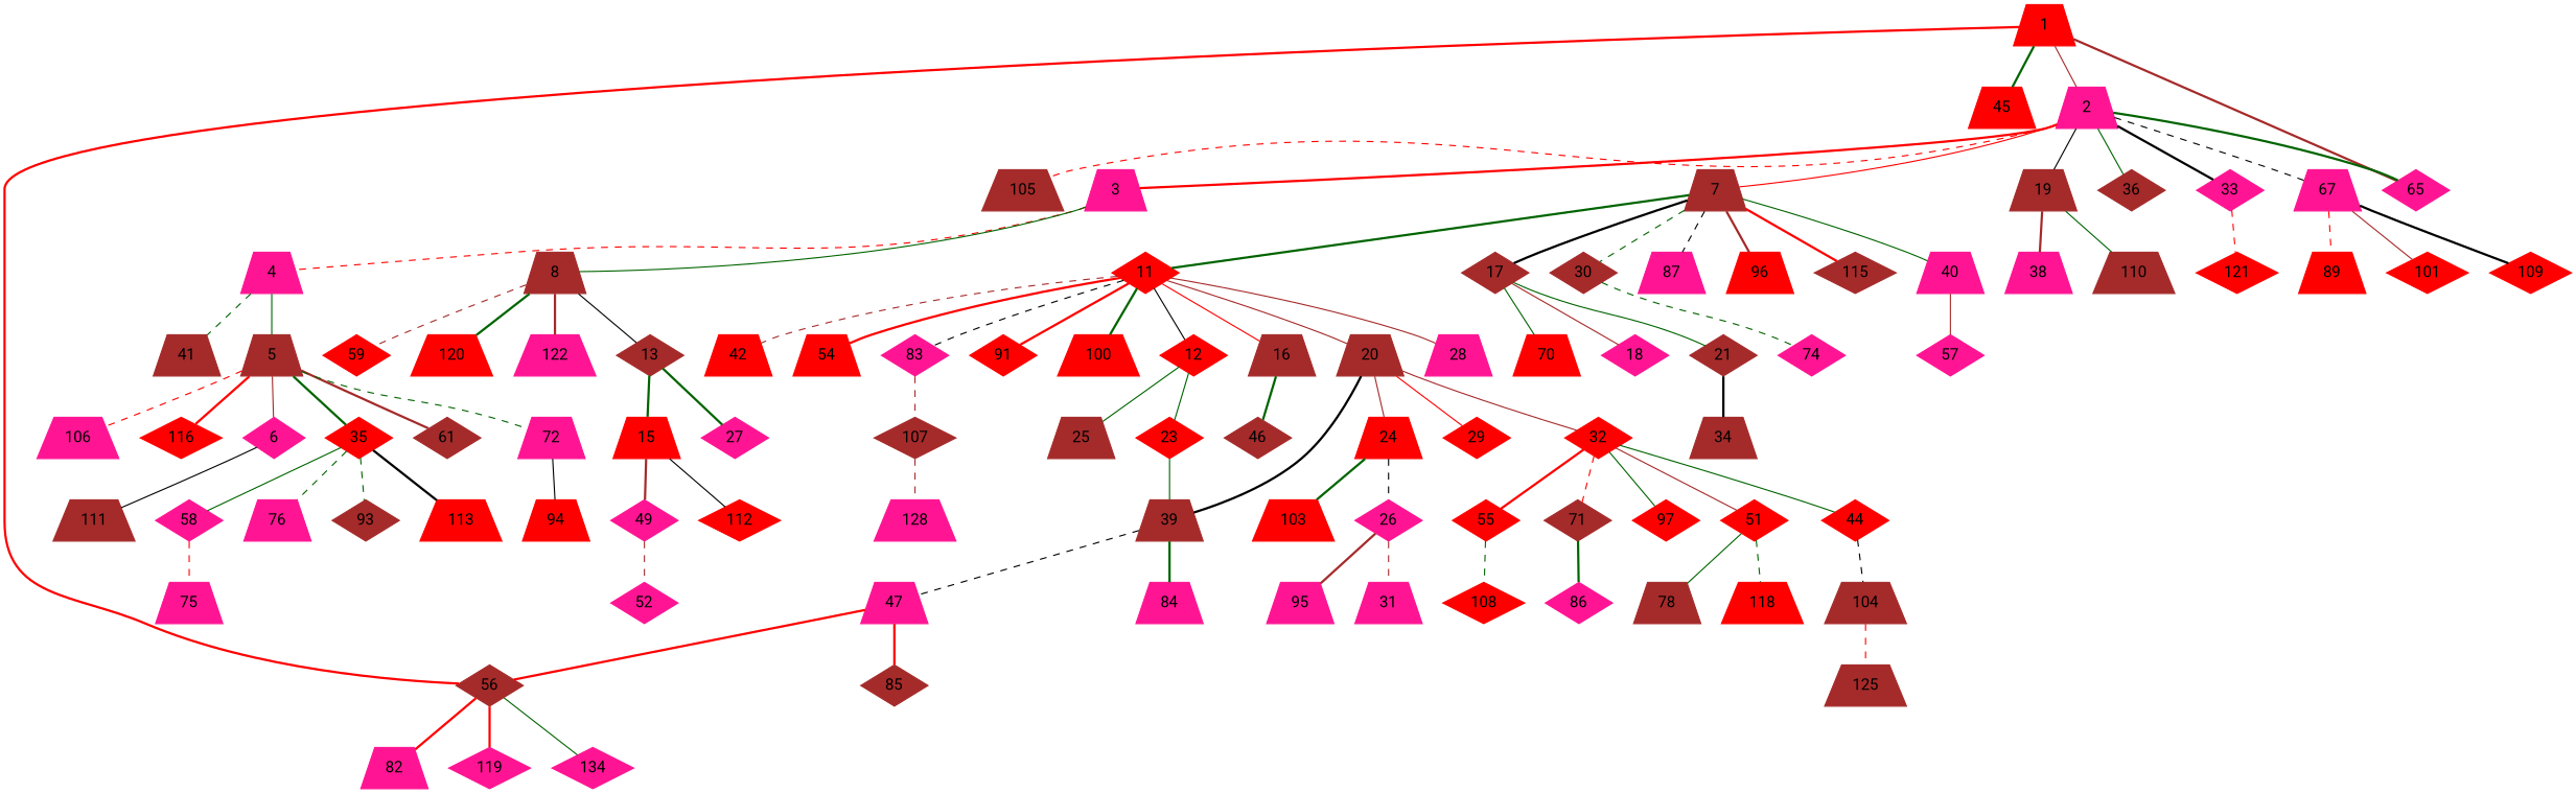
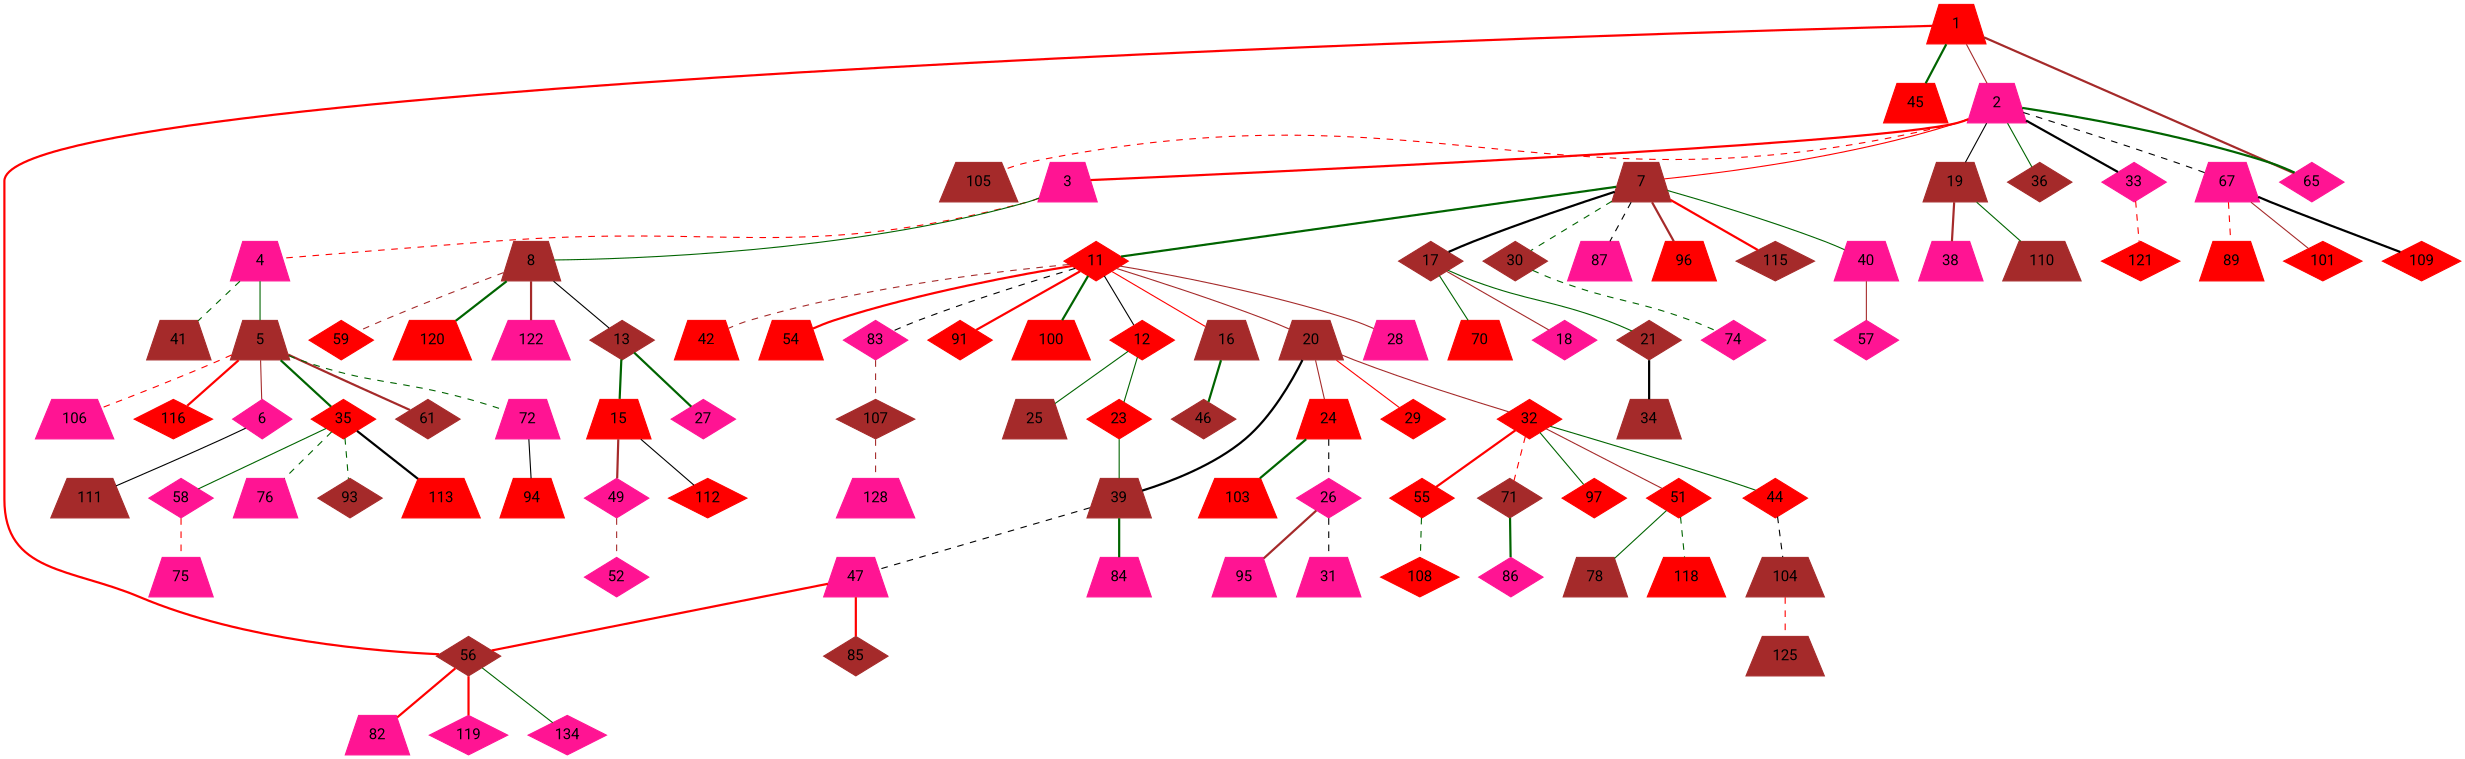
  graph {
    fontname=Roboto
    node [color=deeppink fontname=Roboto shape=trapezium style=filled]
    edge [color=darkgreen fontname=Roboto style=bold]
    1 [color=red super="+127"]
    2 [super="+14"]
    45 [color=red super="+98"]
    56 [color=brown shape=diamond super="+79"]
    65 [shape=diamond]
    3
    7 [color=brown super="+37"]
    19 [color=brown super="+22"]
    33 [shape=diamond super="+68"]
    36 [color=brown shape=diamond]
    67 [super="+80"]
    105 [color=brown]
    82
    119 [shape=diamond]
    134 [shape=diamond]
    4 [super="+63"]
    8 [color=brown super="+10"]
    11 [color=red shape=diamond super="+69"]
    17 [color=brown shape=diamond]
    30 [color=brown shape=diamond]
    40 [super="+60"]
    87
    96 [color=red]
    115 [color=brown shape=diamond]
    38
    110 [color=brown]
    121 [color=red shape=diamond]
    89 [color=red]
    101 [color=red shape=diamond]
    109 [color=red shape=diamond]
    5 [color=brown super="+73"]
    41 [color=brown]
    13 [color=brown shape=diamond super="+62"]
    59 [color=red shape=diamond super="+77"]
    120 [color=red]
    122
    6 [shape=diamond super="+9"]
    35 [color=red shape=diamond super="+123"]
    61 [color=brown shape=diamond]
    72
    106
    116 [color=red shape=diamond]
    111 [color=brown]
    58 [shape=diamond]
    76
    93 [color=brown shape=diamond]
    113 [color=red]
    94 [color=red super="+129"]
    12 [color=red shape=diamond]
    16 [color=brown]
    20 [color=brown super="+81"]
    28
    42 [color=red]
    54 [color=red]
    83 [shape=diamond super="+90"]
    91 [color=red shape=diamond super="+126"]
    100 [color=red]
    18 [shape=diamond super="+114"]
    21 [color=brown shape=diamond super="+88"]
    70 [color=red]
    74 [shape=diamond super="+124"]
    57 [shape=diamond]
    15 [color=red super="+92"]
    27 [shape=diamond]
    23 [color=red shape=diamond]
    25 [color=brown]
    46 [color=brown shape=diamond]
    24 [color=red super="+64"]
    29 [color=red shape=diamond]
    32 [color=red shape=diamond super="+43"]
    39 [color=brown super="+50"]
    107 [color=brown shape=diamond]
    49 [shape=diamond super="+130"]
    112 [color=red shape=diamond]
    52 [shape=diamond super="+132"]
    34 [color=brown super="+131"]
    26 [shape=diamond super="+48"]
    103 [color=red super="+133"]
    44 [color=red shape=diamond super="+53"]
    51 [color=red shape=diamond super="+99"]
    55 [color=red shape=diamond super="+66"]
    71 [color=brown shape=diamond]
    97 [color=red shape=diamond]
    47
    84
    31
    95
    104 [color=brown]
    78 [color=brown]
    118 [color=red]
    108 [color=red shape=diamond]
    86 [shape=diamond super="+102"]
    75
    85 [color=brown shape=diamond super="+117"]
    125 [color=brown]
    128
    1 -- 2 [color=brown style=solid]
    1 -- 45
    1 -- 56 [color=red]
    1 -- 65 [color=brown]
    2 -- 65
    2 -- 3 [color=red]
    2 -- 7 [color=red style=solid]
    2 -- 19 [color=black style=solid]
    2 -- 33 [color=black]
    2 -- 36 [style=solid]
    2 -- 67 [color=black style=dashed]
    2 -- 105 [color=red style=dashed]
    56 -- 82 [color=red]
    56 -- 119 [color=red]
    56 -- 134 [style=solid]
    3 -- 4 [color=red style=dashed]
    3 -- 8 [style=solid]
    7 -- 11
    7 -- 17 [color=black]
    7 -- 30 [style=dashed]
    7 -- 40 [style=solid]
    7 -- 87 [color=black style=dashed]
    7 -- 96 [color=brown]
    7 -- 115 [color=red]
    19 -- 38 [color=brown]
    19 -- 110 [style=solid]
    33 -- 121 [color=red style=dashed]
    67 -- 89 [color=red style=dashed]
    67 -- 101 [color=brown style=solid]
    67 -- 109 [color=black]
    4 -- 5 [style=solid]
    4 -- 41 [style=dashed]
    8 -- 13 [color=black style=solid]
    8 -- 59 [color=brown style=dashed]
    8 -- 120
    8 -- 122 [color=brown]
    11 -- 12 [color=black style=solid]
    11 -- 16 [color=red style=solid]
    11 -- 20 [color=brown style=solid]
    11 -- 28 [color=brown style=solid]
    11 -- 42 [color=brown style=dashed]
    11 -- 54 [color=red]
    11 -- 83 [color=black style=dashed]
    11 -- 91 [color=red]
    11 -- 100
    17 -- 18 [color=brown style=solid]
    17 -- 21 [style=solid]
    17 -- 70 [style=solid]
    30 -- 74 [style=dashed]
    40 -- 57 [color=brown style=solid]
    5 -- 6 [color=brown style=solid]
    5 -- 35
    5 -- 61 [color=brown]
    5 -- 72 [style=dashed]
    5 -- 106 [color=red style=dashed]
    5 -- 116 [color=red]
    13 -- 15
    13 -- 27
    6 -- 111 [color=black style=solid]
    35 -- 58 [style=solid]
    35 -- 76 [style=dashed]
    35 -- 93 [style=dashed]
    35 -- 113 [color=black]
    72 -- 94 [color=black style=solid]
    58 -- 75 [color=red style=dashed]
    12 -- 23 [style=solid]
    12 -- 25 [style=solid]
    16 -- 46
    20 -- 24 [color=brown style=solid]
    20 -- 29 [color=red style=solid]
    20 -- 32 [color=brown style=solid]
    20 -- 39 [color=black]
    83 -- 107 [color=brown style=dashed]
    21 -- 34 [color=black]
    15 -- 49 [color=brown]
    15 -- 112 [color=black style=solid]
    23 -- 39 [style=solid]
    24 -- 26 [color=black style=dashed]
    24 -- 103
    32 -- 44 [style=solid]
    32 -- 51 [color=brown style=solid]
    32 -- 55 [color=red]
    32 -- 71 [color=red style=dashed]
    32 -- 97 [style=solid]
    39 -- 47 [color=black style=dashed]
    39 -- 84
    107 -- 128 [color=brown style=dashed]
    49 -- 52 [color=brown style=dashed]
-   26 -- 31 [color=brown style=dashed]
+   26 -- 31 [color=black style=dashed]
    26 -- 95 [color=brown]
    44 -- 104 [color=black style=dashed]
    51 -- 78 [style=solid]
    51 -- 118 [style=dashed]
    55 -- 108 [style=dashed]
    71 -- 86
    47 -- 56 [color=red]
    47 -- 85 [color=red]
    104 -- 125 [color=red style=dashed]
  }
